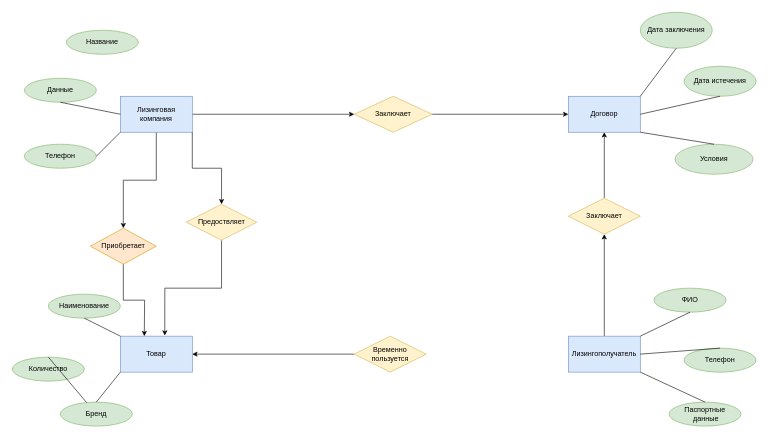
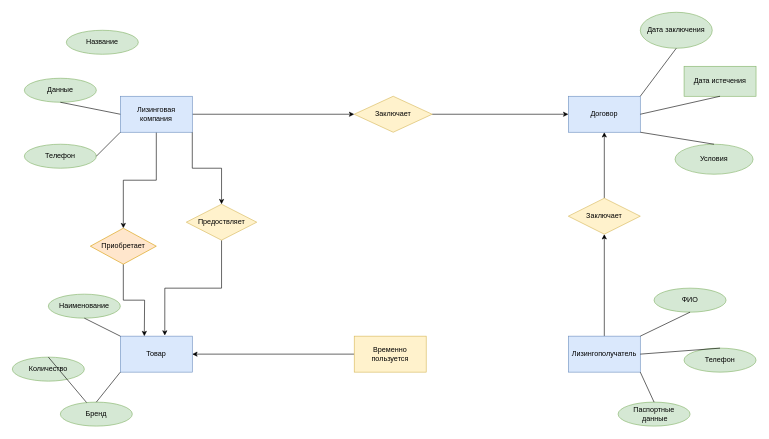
  <mxCell id="0" />
  <mxCell id="1" parent="0" />
  <mxCell id="2" value="" style="edgeStyle=orthogonalEdgeStyle;rounded=0;orthogonalLoop=1;jettySize=auto;html=1;" edge="1" parent="1" source="4" target="14"><mxGeometry relative="1" as="geometry" /></mxCell>
  <mxCell id="3" value="" style="edgeStyle=orthogonalEdgeStyle;rounded=0;orthogonalLoop=1;jettySize=auto;html=1;" edge="1" parent="1" source="4" target="19"><mxGeometry relative="1" as="geometry" /></mxCell>
  <mxCell id="4" value="Лизинговая компания" style="rounded=0;whiteSpace=wrap;html=1;fillColor=#dae8fc;strokeColor=#6c8ebf;" vertex="1" parent="1"><mxGeometry x="200" y="160" width="120" height="60" as="geometry" /></mxCell>
  <mxCell id="5" value="" style="edgeStyle=orthogonalEdgeStyle;rounded=0;orthogonalLoop=1;jettySize=auto;html=1;" edge="1" parent="1" source="6" target="17"><mxGeometry relative="1" as="geometry" /></mxCell>
  <mxCell id="6" value="Лизингополучатель" style="rounded=0;whiteSpace=wrap;html=1;fillColor=#dae8fc;strokeColor=#6c8ebf;" vertex="1" parent="1"><mxGeometry x="947" y="560" width="120" height="60" as="geometry" /></mxCell>
  <mxCell id="7" value="Товар" style="rounded=0;whiteSpace=wrap;html=1;fillColor=#dae8fc;strokeColor=#6c8ebf;" vertex="1" parent="1"><mxGeometry x="200" y="560" width="120" height="60" as="geometry" /></mxCell>
  <mxCell id="8" value="" style="edgeStyle=orthogonalEdgeStyle;rounded=0;orthogonalLoop=1;jettySize=auto;html=1;entryX=0.618;entryY=-0.017;entryDx=0;entryDy=0;entryPerimeter=0;" edge="1" parent="1" source="9" target="7"><mxGeometry relative="1" as="geometry" /></mxCell>
  <mxCell id="9" value="Предоствляет" style="rhombus;whiteSpace=wrap;html=1;fillColor=#fff2cc;strokeColor=#d6b656;" vertex="1" parent="1"><mxGeometry x="310" y="340" width="117.5" height="60" as="geometry" /></mxCell>
  <mxCell id="10" value="" style="edgeStyle=orthogonalEdgeStyle;rounded=0;orthogonalLoop=1;jettySize=auto;html=1;" edge="1" parent="1" source="11" target="7"><mxGeometry relative="1" as="geometry" /></mxCell>
- <mxCell id="11" value="Временно пользуется" style="rhombus;whiteSpace=wrap;html=1;fillColor=#fff2cc;strokeColor=#d6b656;" vertex="1" parent="1"><mxGeometry x="590" y="560" width="120" height="60" as="geometry" /></mxCell>
+ <mxCell id="11" value="Временно пользуется" style="whiteSpace=wrap;html=1;fillColor=#fff2cc;strokeColor=#d6b656;rounded=0;" vertex="1" parent="1"><mxGeometry x="590" y="560" width="120" height="60" as="geometry" /></mxCell>
  <mxCell id="12" value="" style="edgeStyle=orthogonalEdgeStyle;rounded=0;orthogonalLoop=1;jettySize=auto;html=1;exitX=1;exitY=1;exitDx=0;exitDy=0;" edge="1" parent="1" source="4" target="9"><mxGeometry relative="1" as="geometry" /></mxCell>
  <mxCell id="13" value="" style="edgeStyle=orthogonalEdgeStyle;rounded=0;orthogonalLoop=1;jettySize=auto;html=1;" edge="1" parent="1" source="14"><mxGeometry relative="1" as="geometry"><mxPoint x="240" y="560" as="targetPoint" /></mxGeometry></mxCell>
  <mxCell id="14" value="Приобретает" style="rhombus;whiteSpace=wrap;html=1;fillColor=#ffe6cc;strokeColor=#d79b00;" vertex="1" parent="1"><mxGeometry x="150" y="380" width="110" height="60" as="geometry" /></mxCell>
  <mxCell id="15" value="Договор" style="rounded=0;whiteSpace=wrap;html=1;fillColor=#dae8fc;strokeColor=#6c8ebf;" vertex="1" parent="1"><mxGeometry x="947" y="160" width="120" height="60" as="geometry" /></mxCell>
  <mxCell id="16" value="" style="edgeStyle=orthogonalEdgeStyle;rounded=0;orthogonalLoop=1;jettySize=auto;html=1;" edge="1" parent="1" source="17" target="15"><mxGeometry relative="1" as="geometry" /></mxCell>
  <mxCell id="17" value="Заключает" style="rhombus;whiteSpace=wrap;html=1;fillColor=#fff2cc;strokeColor=#d6b656;" vertex="1" parent="1"><mxGeometry x="947" y="330" width="120" height="60" as="geometry" /></mxCell>
  <mxCell id="18" value="" style="edgeStyle=orthogonalEdgeStyle;rounded=0;orthogonalLoop=1;jettySize=auto;html=1;" edge="1" parent="1" source="19" target="15"><mxGeometry relative="1" as="geometry" /></mxCell>
  <mxCell id="19" value="Заключает" style="rhombus;whiteSpace=wrap;html=1;fillColor=#fff2cc;strokeColor=#d6b656;" vertex="1" parent="1"><mxGeometry x="590" y="160" width="130" height="60" as="geometry" /></mxCell>
  <mxCell id="20" value="Дата заключения" style="ellipse;whiteSpace=wrap;html=1;fillColor=#d5e8d4;strokeColor=#82b366;" vertex="1" parent="1"><mxGeometry x="1067" y="20" width="120" height="60" as="geometry" /></mxCell>
- <mxCell id="21" value="Дата истечения" style="ellipse;whiteSpace=wrap;html=1;fillColor=#d5e8d4;strokeColor=#82b366;" vertex="1" parent="1"><mxGeometry x="1140" y="110" width="120" height="50" as="geometry" /></mxCell>
+ <mxCell id="21" value="Дата истечения" style="whiteSpace=wrap;html=1;fillColor=#d5e8d4;strokeColor=#82b366;rounded=0;" vertex="1" parent="1"><mxGeometry x="1140" y="110" width="120" height="50" as="geometry" /></mxCell>
  <mxCell id="22" value="Условия" style="ellipse;whiteSpace=wrap;html=1;fillColor=#d5e8d4;strokeColor=#82b366;" vertex="1" parent="1"><mxGeometry x="1125" y="240" width="130" height="50" as="geometry" /></mxCell>
  <mxCell id="23" value="ФИО" style="ellipse;whiteSpace=wrap;html=1;fillColor=#d5e8d4;strokeColor=#82b366;" vertex="1" parent="1"><mxGeometry x="1090" y="480" width="120" height="40" as="geometry" /></mxCell>
  <mxCell id="24" value="Телефон" style="ellipse;whiteSpace=wrap;html=1;fillColor=#d5e8d4;strokeColor=#82b366;" vertex="1" parent="1"><mxGeometry x="1140" y="580" width="120" height="40" as="geometry" /></mxCell>
- <mxCell id="25" value="Паспортные&lt;br&gt;&amp;nbsp;данные" style="ellipse;whiteSpace=wrap;html=1;fillColor=#d5e8d4;strokeColor=#82b366;" vertex="1" parent="1"><mxGeometry x="1115" y="670" width="120" height="40" as="geometry" /></mxCell>
+ <mxCell id="25" value="Паспортные&lt;br&gt;&amp;nbsp;данные" style="ellipse;whiteSpace=wrap;html=1;fillColor=#d5e8d4;strokeColor=#82b366;" vertex="1" parent="1"><mxGeometry x="1030" y="670" width="120" height="40" as="geometry" /></mxCell>
  <mxCell id="26" value="Наименование" style="ellipse;whiteSpace=wrap;html=1;fillColor=#d5e8d4;strokeColor=#82b366;" vertex="1" parent="1"><mxGeometry x="80" y="490" width="120" height="40" as="geometry" /></mxCell>
  <mxCell id="27" value="Название" style="ellipse;whiteSpace=wrap;html=1;fillColor=#d5e8d4;strokeColor=#82b366;" vertex="1" parent="1"><mxGeometry x="110" width="120" height="40" as="geometry" y="50" /></mxCell>
  <mxCell id="28" value="Данные" style="ellipse;whiteSpace=wrap;html=1;fillColor=#d5e8d4;strokeColor=#82b366;" vertex="1" parent="1"><mxGeometry x="40" y="130" width="120" height="40" as="geometry" /></mxCell>
  <mxCell id="29" value="Телефон" style="ellipse;whiteSpace=wrap;html=1;fillColor=#d5e8d4;strokeColor=#82b366;" vertex="1" parent="1"><mxGeometry x="40" y="240" width="120" height="40" as="geometry" /></mxCell>
  <mxCell id="30" value="Количество" style="ellipse;whiteSpace=wrap;html=1;fillColor=#d5e8d4;strokeColor=#82b366;" vertex="1" parent="1"><mxGeometry x="20" y="595" width="120" height="40" as="geometry" /></mxCell>
  <mxCell id="31" value="Бренд" style="ellipse;whiteSpace=wrap;html=1;fillColor=#d5e8d4;strokeColor=#82b366;" vertex="1" parent="1"><mxGeometry x="100" y="670" width="120" height="40" as="geometry" /></mxCell>
  <mxCell id="32" value="" style="endArrow=none;html=1;exitX=0.5;exitY=1;exitDx=0;exitDy=0;entryX=0;entryY=0;entryDx=0;entryDy=0;" edge="1" parent="1" source="26" target="7"><mxGeometry width="50" height="50" relative="1" as="geometry"><mxPoint x="180" y="550" as="sourcePoint" /><mxPoint x="230" y="500" as="targetPoint" /></mxGeometry></mxCell>
  <mxCell id="33" value="" style="endArrow=none;html=1;entryX=1;entryY=0.5;entryDx=0;entryDy=0;exitX=0;exitY=1;exitDx=0;exitDy=0;" edge="1" parent="1" source="4" target="29"><mxGeometry width="50" height="50" relative="1" as="geometry"><mxPoint y="265" as="sourcePoint" x="120" /><mxPoint x="170" y="215" as="targetPoint" /></mxGeometry></mxCell>
  <mxCell id="34" value="" style="endArrow=none;html=1;entryX=0.5;entryY=1;entryDx=0;entryDy=0;exitX=0;exitY=0.5;exitDx=0;exitDy=0;" edge="1" parent="1" source="4" target="28"><mxGeometry width="50" height="50" relative="1" as="geometry"><mxPoint x="140" y="180" as="sourcePoint" /><mxPoint x="190" y="130" as="targetPoint" /></mxGeometry></mxCell>
  <mxCell id="35" style="edgeStyle=orthogonalEdgeStyle;rounded=0;orthogonalLoop=1;jettySize=auto;html=1;exitX=0.5;exitY=1;exitDx=0;exitDy=0;" edge="1" parent="1" source="29" target="29"><mxGeometry relative="1" as="geometry" /></mxCell>
  <mxCell id="36" value="" style="endArrow=none;html=1;exitX=1;exitY=1;exitDx=0;exitDy=0;entryX=0.5;entryY=0;entryDx=0;entryDy=0;" edge="1" parent="1" source="6" target="25"><mxGeometry width="50" height="50" relative="1" as="geometry"><mxPoint x="1110" y="635" as="sourcePoint" /><mxPoint x="1140" y="670" as="targetPoint" /></mxGeometry></mxCell>
  <mxCell id="37" value="" style="endArrow=none;html=1;exitX=1;exitY=0.5;exitDx=0;exitDy=0;entryX=0.5;entryY=0;entryDx=0;entryDy=0;" edge="1" parent="1" source="6" target="24"><mxGeometry width="50" height="50" relative="1" as="geometry"><mxPoint x="1155" y="640" as="sourcePoint" /><mxPoint x="1170" y="630" as="targetPoint" /></mxGeometry></mxCell>
  <mxCell id="38" value="" style="endArrow=none;html=1;exitX=1;exitY=0;exitDx=0;exitDy=0;entryX=0.5;entryY=1;entryDx=0;entryDy=0;" edge="1" parent="1" source="6" target="23"><mxGeometry width="50" height="50" relative="1" as="geometry"><mxPoint x="1120" y="510" as="sourcePoint" /><mxPoint x="1180" y="540" as="targetPoint" /></mxGeometry></mxCell>
  <mxCell id="39" value="" style="endArrow=none;html=1;exitX=1;exitY=1;exitDx=0;exitDy=0;entryX=0.5;entryY=0;entryDx=0;entryDy=0;" edge="1" parent="1" source="15" target="22"><mxGeometry width="50" height="50" relative="1" as="geometry"><mxPoint x="1135" y="190" as="sourcePoint" /><mxPoint x="1185" y="140" as="targetPoint" /></mxGeometry></mxCell>
  <mxCell id="40" value="" style="endArrow=none;html=1;entryX=0.5;entryY=1;entryDx=0;entryDy=0;exitX=1;exitY=0.5;exitDx=0;exitDy=0;" edge="1" parent="1" source="15" target="21"><mxGeometry width="50" height="50" relative="1" as="geometry"><mxPoint x="610" y="390" as="sourcePoint" /><mxPoint x="660" y="340" as="targetPoint" /></mxGeometry></mxCell>
  <mxCell id="41" value="" style="endArrow=none;html=1;entryX=0.5;entryY=1;entryDx=0;entryDy=0;exitX=1;exitY=0;exitDx=0;exitDy=0;" edge="1" parent="1" source="15" target="20"><mxGeometry width="50" height="50" relative="1" as="geometry"><mxPoint x="1005" y="160" as="sourcePoint" /><mxPoint x="1055" y="110" as="targetPoint" /></mxGeometry></mxCell>
  <mxCell id="42" value="" style="endArrow=none;html=1;entryX=0;entryY=1;entryDx=0;entryDy=0;exitX=0.5;exitY=0;exitDx=0;exitDy=0;" edge="1" parent="1" source="31" target="7"><mxGeometry width="50" height="50" relative="1" as="geometry"><mxPoint x="340" y="660" as="sourcePoint" /><mxPoint x="390" y="610" as="targetPoint" /></mxGeometry></mxCell>
  <mxCell id="43" value="" style="endArrow=none;html=1;exitX=0.5;exitY=0;exitDx=0;exitDy=0;" edge="1" parent="1" source="30" target="31"><mxGeometry width="50" height="50" relative="1" as="geometry"><mxPoint x="160" y="660" as="sourcePoint" /><mxPoint x="210" y="610" as="targetPoint" /></mxGeometry></mxCell>
